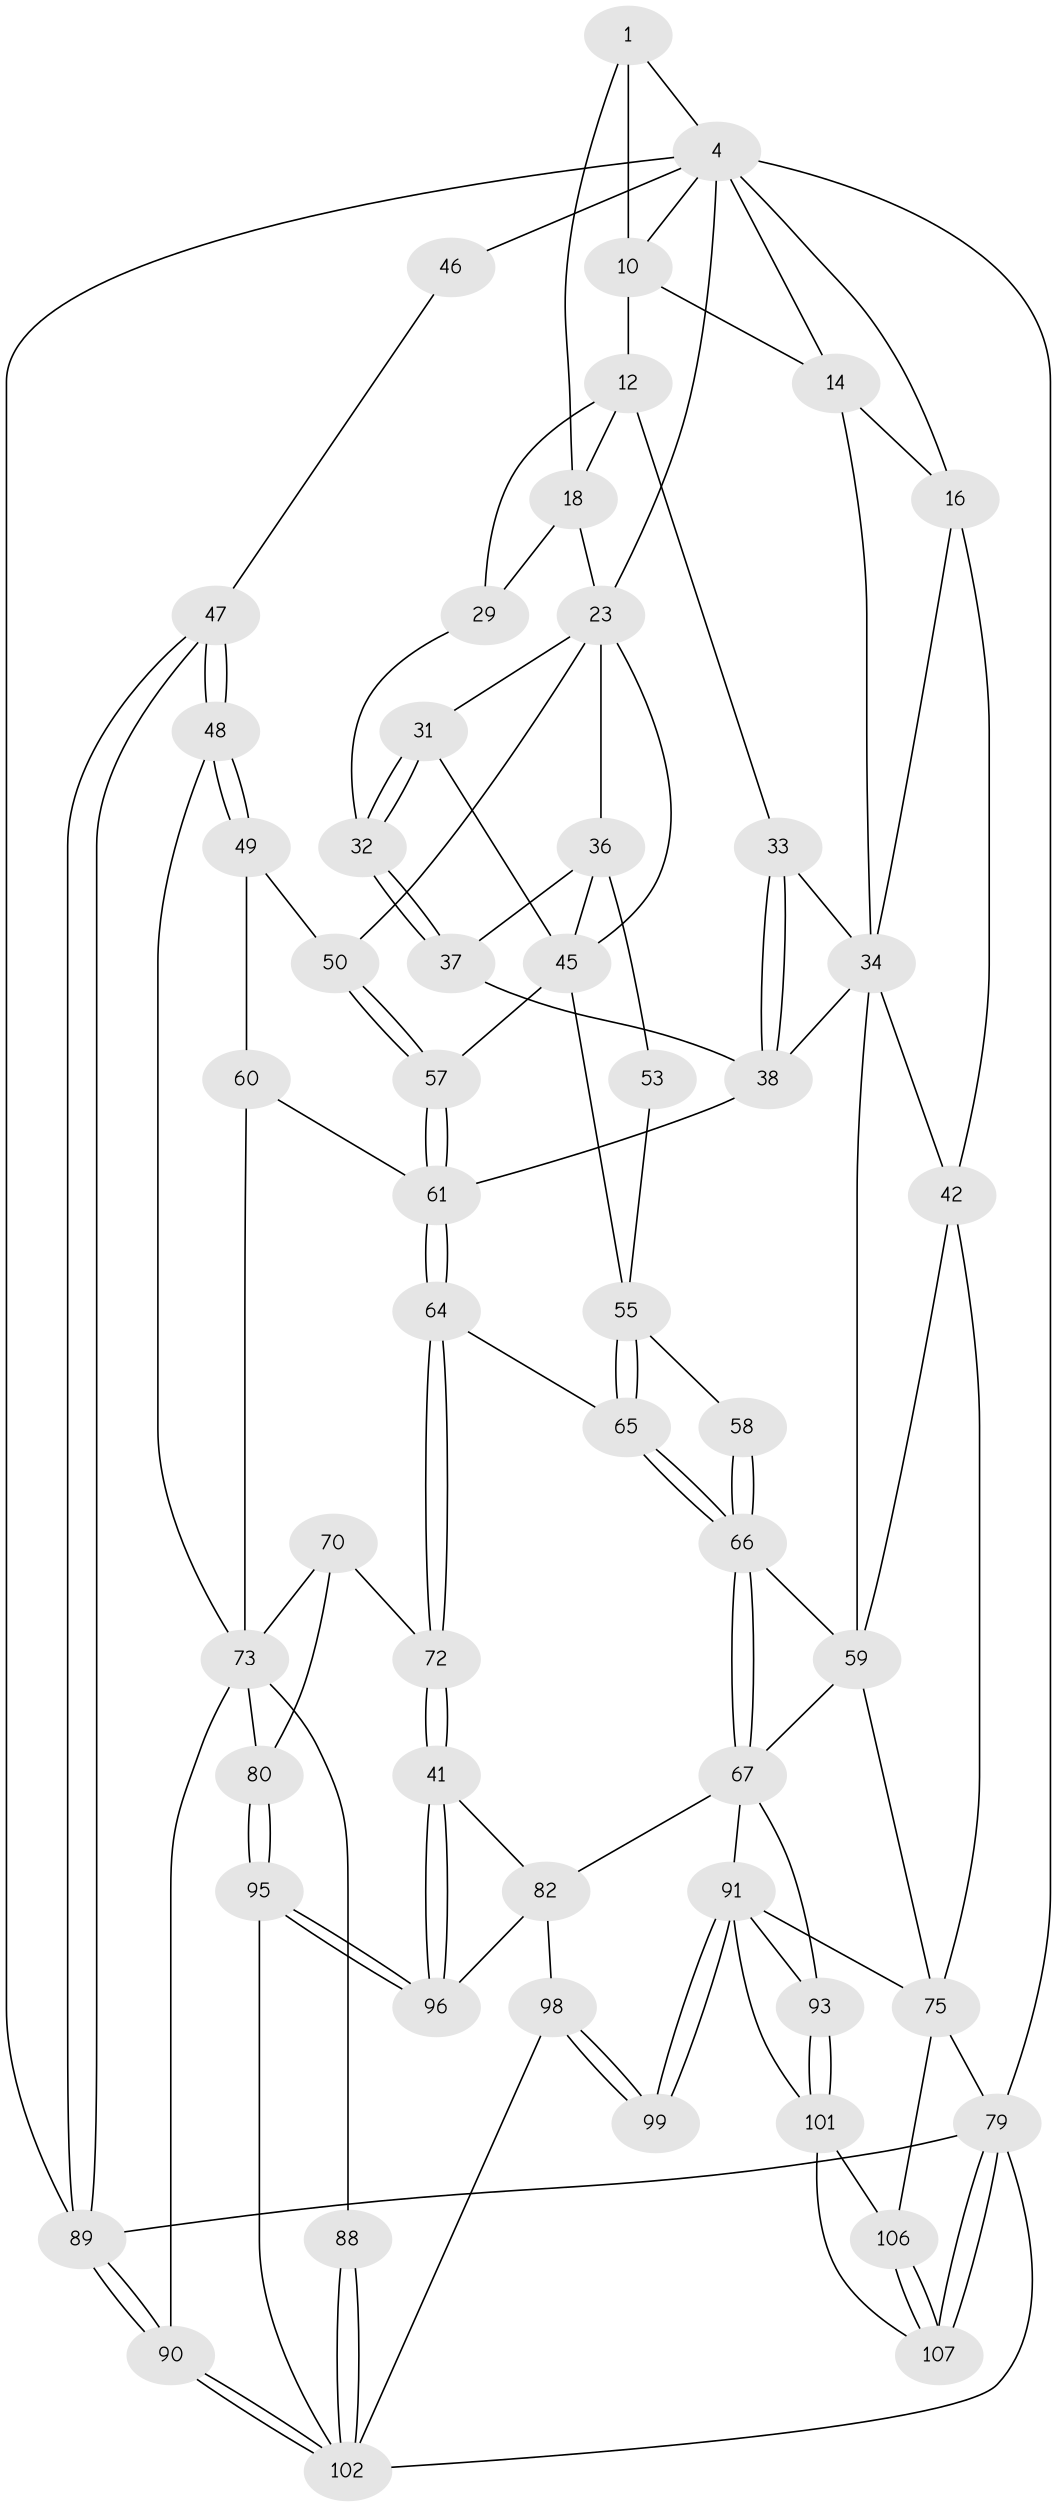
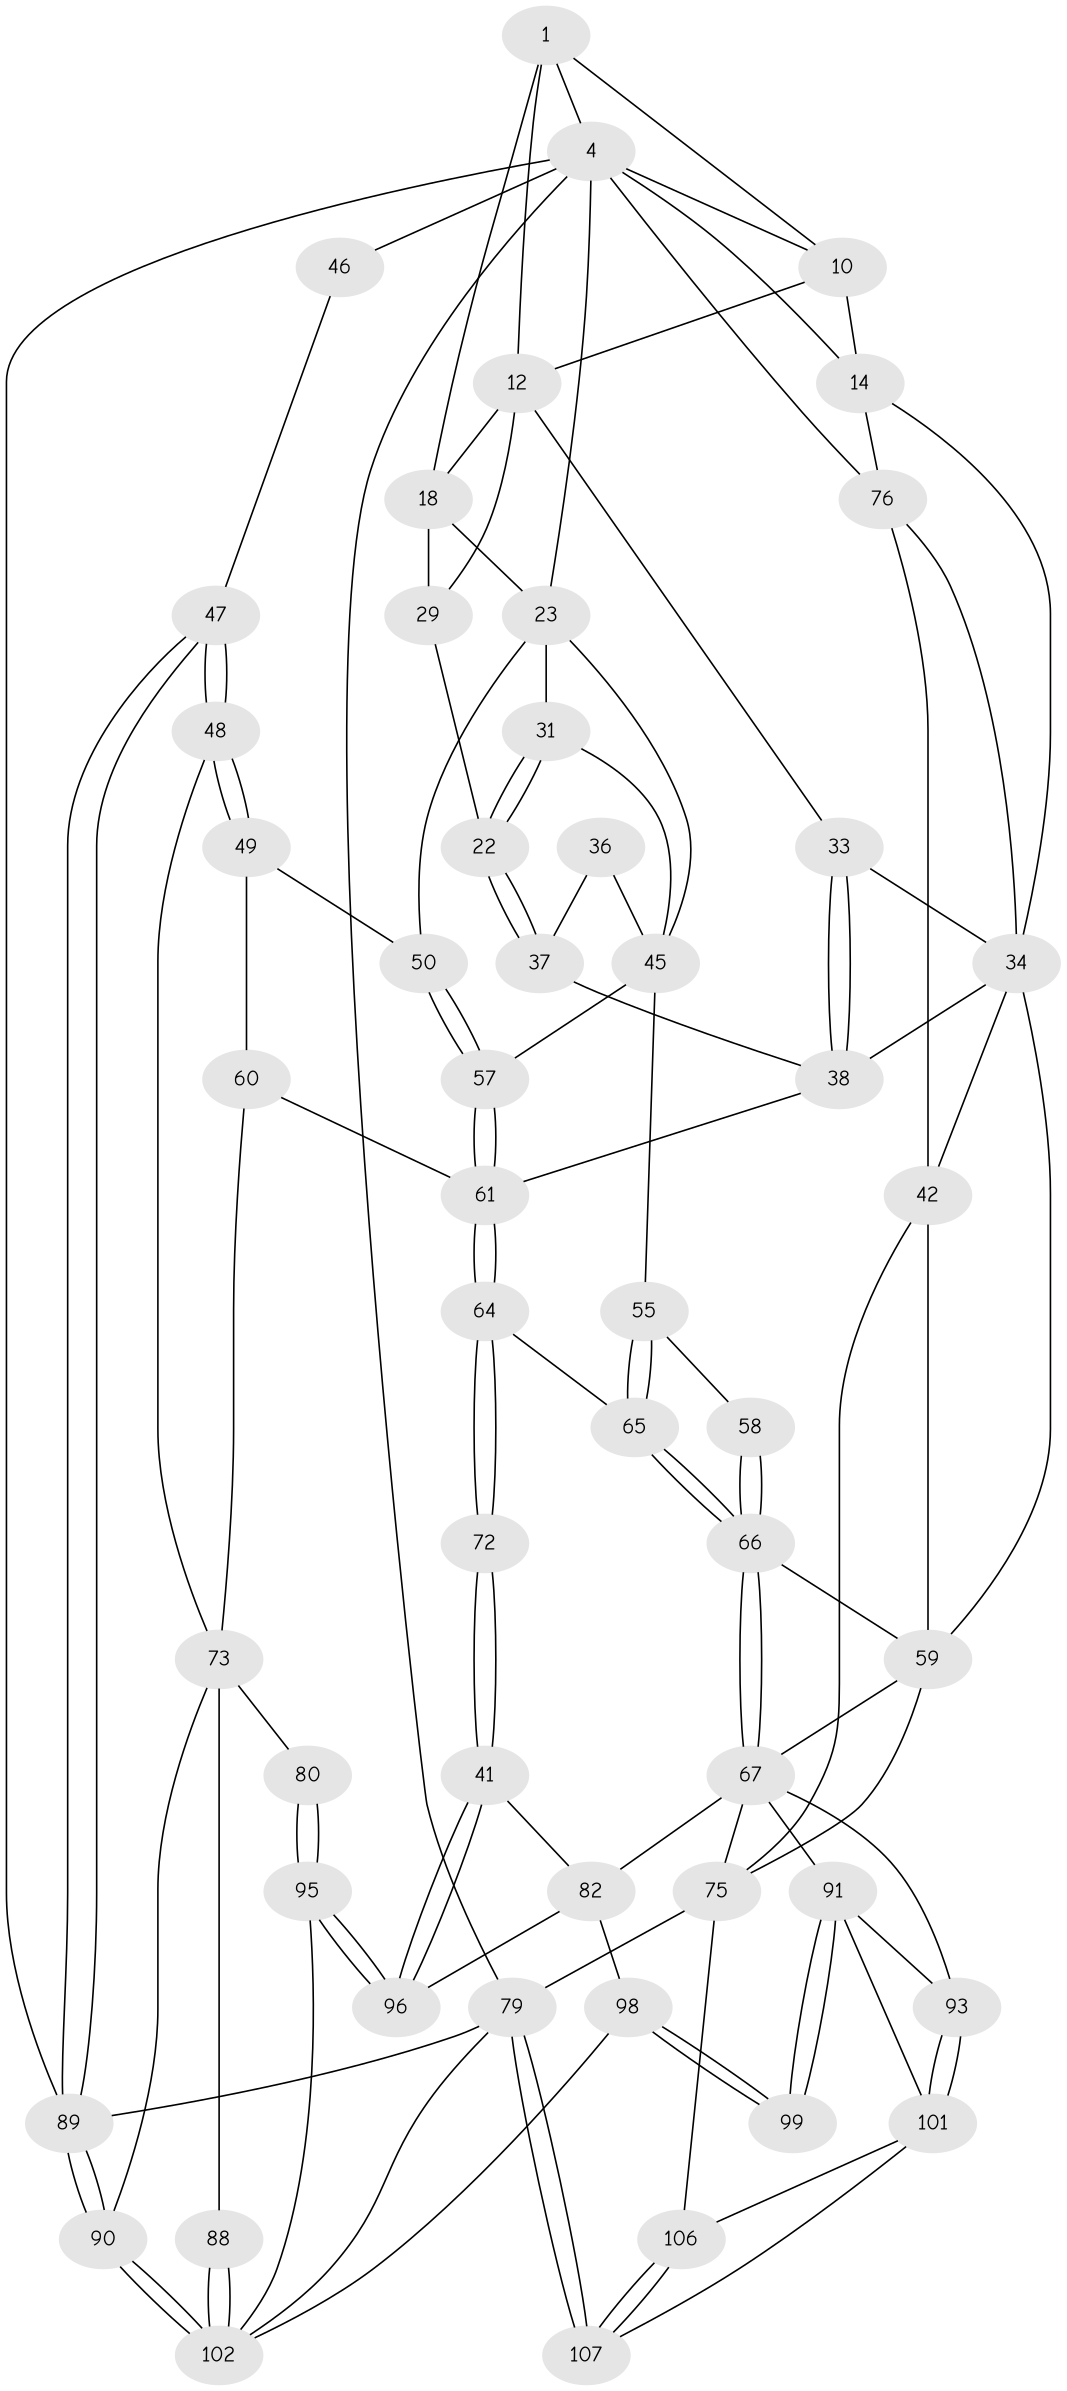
  graph {
    fontname="Comic Neue"
    node [color=gray90 fontname="Comic Neue" style=filled]
    edge [fontname="Comic Neue"]
    1 [super="+2+9"]
    4 [super="+22+5"]
    10 [super="+21+11"]
    12 [super="+20"]
    18 [super="+26+19"]
    14 [super="+15"]
-   16 [super="+17"]
+   16 [super="+17" label=76]
    23 [super="+44+24"]
    46
    79 [super="+80"]
    89
    29 [super="+30"]
    33
    34 [super="+41+35"]
    42 [super="+43"]
    31
    36 [super="+39"]
    45 [super="+54"]
    50
    47
    102 [super="+103"]
    107 [super="+108"]
    90
-   32
+   32 [label=22]
    38 [super="+51"]
    59 [super="+62"]
    75 [super="+78+76"]
    37
-   53
    55 [super="+56"]
    57
    61
    67 [super="+83+68"]
    106
    58
    65
    48
    49
    73 [super="+87+74"]
    60 [super="+69"]
    n41 [label=80]
    88
    66
    64
    82 [super="+97"]
    91 [super="+92"]
    93 [super="+94"]
-   70 [super="+71"]
    72
    n50 [label=41]
    96
    98
    99
    101 [super="+104"]
    95
    1 -- 4
    1 -- 10 [weight=2]
+   1 -- 12 [weight=2]
    1 -- 18
    4 -- 10
    4 -- 14
    4 -- 16
    4 -- 23
    4 -- 46 [weight=2]
    4 -- 79
    4 -- 89
    10 -- 12
    10 -- 14
    12 -- 18
    12 -- 29
    12 -- 33
    18 -- 23
    18 -- 29 [weight=2]
    14 -- 16
    14 -- 34
    16 -- 34
    16 -- 42
    23 -- 31
-   23 -- 36
    23 -- 45
    23 -- 50
    46 -- 47
    79 -- 89
    79 -- 102
    79 -- 107 [weight=2]
    79 -- 107
    89 -- 90
    89 -- 90
    29 -- 32
    33 -- 34
    33 -- 38
    33 -- 38
    34 -- 42
    34 -- 38
    34 -- 59
    42 -- 59
    42 -- 75
    31 -- 45
    31 -- 32
    31 -- 32
    36 -- 45
    36 -- 37
-   36 -- 53
    45 -- 55
    45 -- 57
    50 -- 57
    50 -- 57
    47 -- 89
    47 -- 89
    47 -- 48
    47 -- 48
    90 -- 102
    90 -- 102
    32 -- 37
    32 -- 37
    38 -- 61
    59 -- 75
    59 -- 67
    75 -- 79
    75 -- 106
    37 -- 38
-   53 -- 55
    55 -- 58
    55 -- 65
    55 -- 65
    57 -- 61
    57 -- 61
    61 -- 64
    61 -- 64
-   91 -- 75
+   67 -- 75
    67 -- 82
    67 -- 91
    67 -- 93
    106 -- 107
    106 -- 107
    58 -- 66
    58 -- 66
    65 -- 66
    65 -- 66
    48 -- 49
    48 -- 49
    48 -- 73
    49 -- 50
    49 -- 60
    73 -- 90
    73 -- n41
    73 -- 88 [weight=2]
    60 -- 61
    60 -- 73
    n41 -- 95
    n41 -- 95
    88 -- 102
    88 -- 102
    66 -- 59
    66 -- 67
    66 -- 67
    64 -- 65
    64 -- 72
    64 -- 72
    82 -- 96
    82 -- 98
    91 -- 93
    91 -- 99 [weight=2]
    91 -- 99
    91 -- 101
    93 -- 101 [weight=2]
    93 -- 101
-   70 -- 73
-   70 -- n41
-   70 -- 72
    72 -- n50
    72 -- n50
    n50 -- 82
    n50 -- 96
    n50 -- 96
    98 -- 102
    98 -- 99
    98 -- 99
    101 -- 107
    101 -- 106
    95 -- 102
    95 -- 96
    95 -- 96
  }
